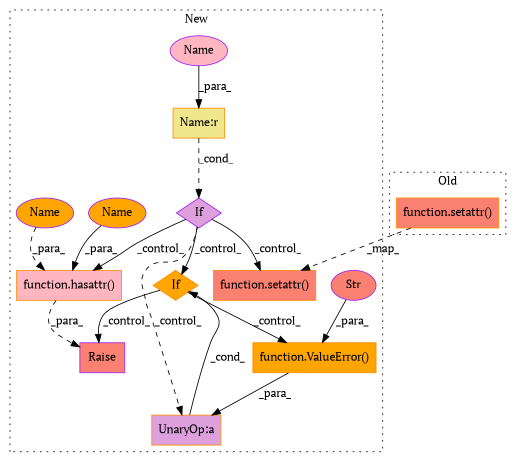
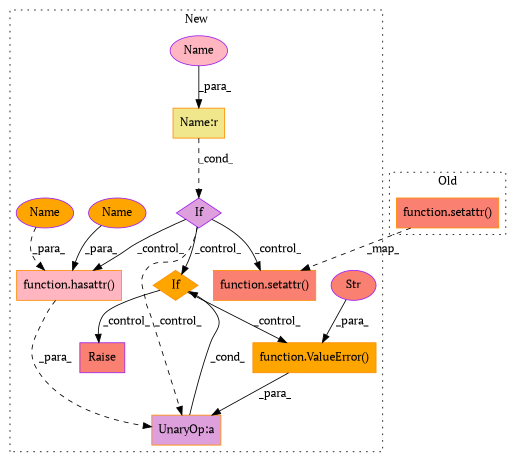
  digraph {
    fontname="PT Serif"
    node [a=75 color=darkorange fillcolor=salmon fontname="PT Serif" l="8,1" s=11045 shape=box style=filled]
    edge [fontname="PT Serif" style=solid]
    n1 [label="function.setattr()" s="11076,11101"]
    n2 [a=96 color=purple fillcolor=plum l=3 label=If s=11042 shape=diamond]
    n3 [a=40 fillcolor=khaki l=17 label="Name:r"]
    n4 [a=96 fillcolor=orange l=0 label=If s=11116 shape=diamond]
    n5 [a=61 fillcolor=plum l=23 label="UnaryOp:a" s=11116]
    n6 [a=91 color=purple l=6 label=Raise s=11153]
    n7 [fillcolor=lightpink label="function.hasattr()" s="11120,11138"]
    n8 [fillcolor=orange l="11,1" label="function.ValueError()" s="11159,11205"]
    n9 [a=66 color=purple l=35 label=Str s=11170 shape=ellipse]
    n10 [a=87 color=purple fillcolor=orange l=4 label=Name s=11128 shape=ellipse]
    n11 [a=87 color=purple fillcolor=lightpink l=5 label=Name shape=ellipse]
    n12 [a=87 color=purple fillcolor=orange l=4 label=Name s=11134 shape=ellipse]
    n13 [label="function.setattr()" s="6322,6347"]
    subgraph cluster_1 {
      label=New
      style=dotted
      n1
      n2
      n3
      n4
      n5
      n6
      n7
      n8
      n9
      n10
      n11
      n12
    }
    subgraph cluster_2 {
      label=Old
      style=dotted
      n13
    }
    n2 -> n1 [label=_control_]
    n2 -> n4 [label=_control_]
    n2 -> n5 [label=_control_ style=dashed]
    n2 -> n7 [label=_control_]
    n3 -> n2 [label=_cond_ style=dashed]
    n4 -> n6 [label=_control_]
    n4 -> n8 [label=_control_]
    n5 -> n4 [label=_cond_]
-   n7 -> n6 [label=_para_ style=dashed]
+   n7 -> n5 [label=_para_ style=dashed]
    n8 -> n5 [label=_para_]
    n9 -> n8 [label=_para_]
    n10 -> n7 [label=_para_]
    n11 -> n3 [label=_para_]
    n12 -> n7 [label=_para_ style=dashed]
    n13 -> n1 [label=_map_ style=dashed]
  }
